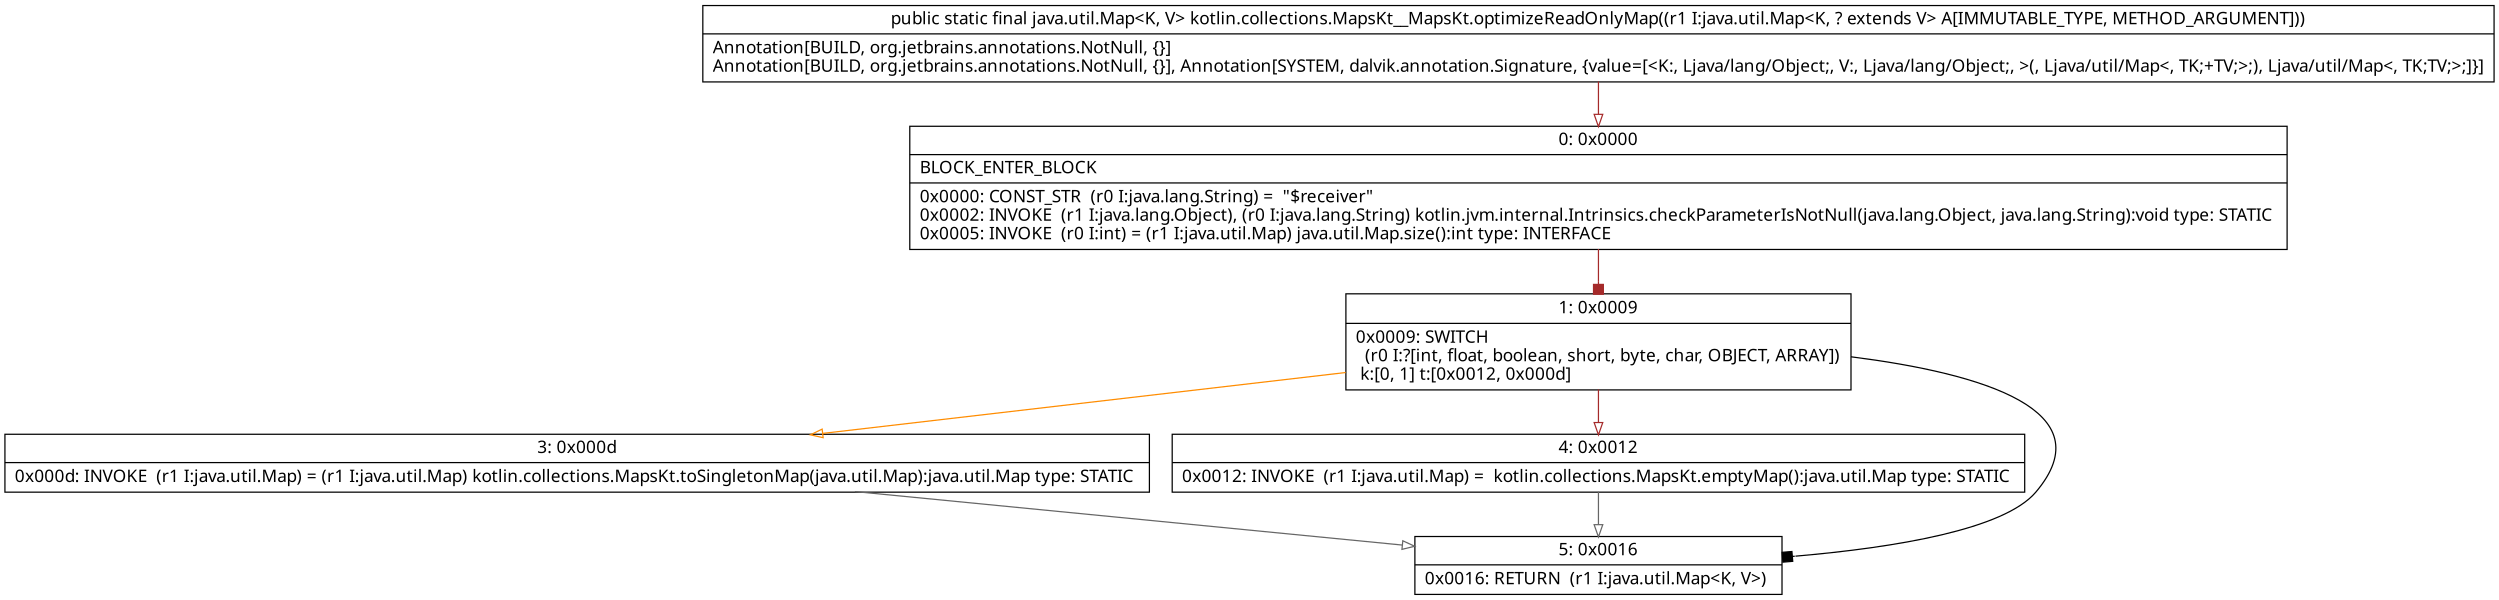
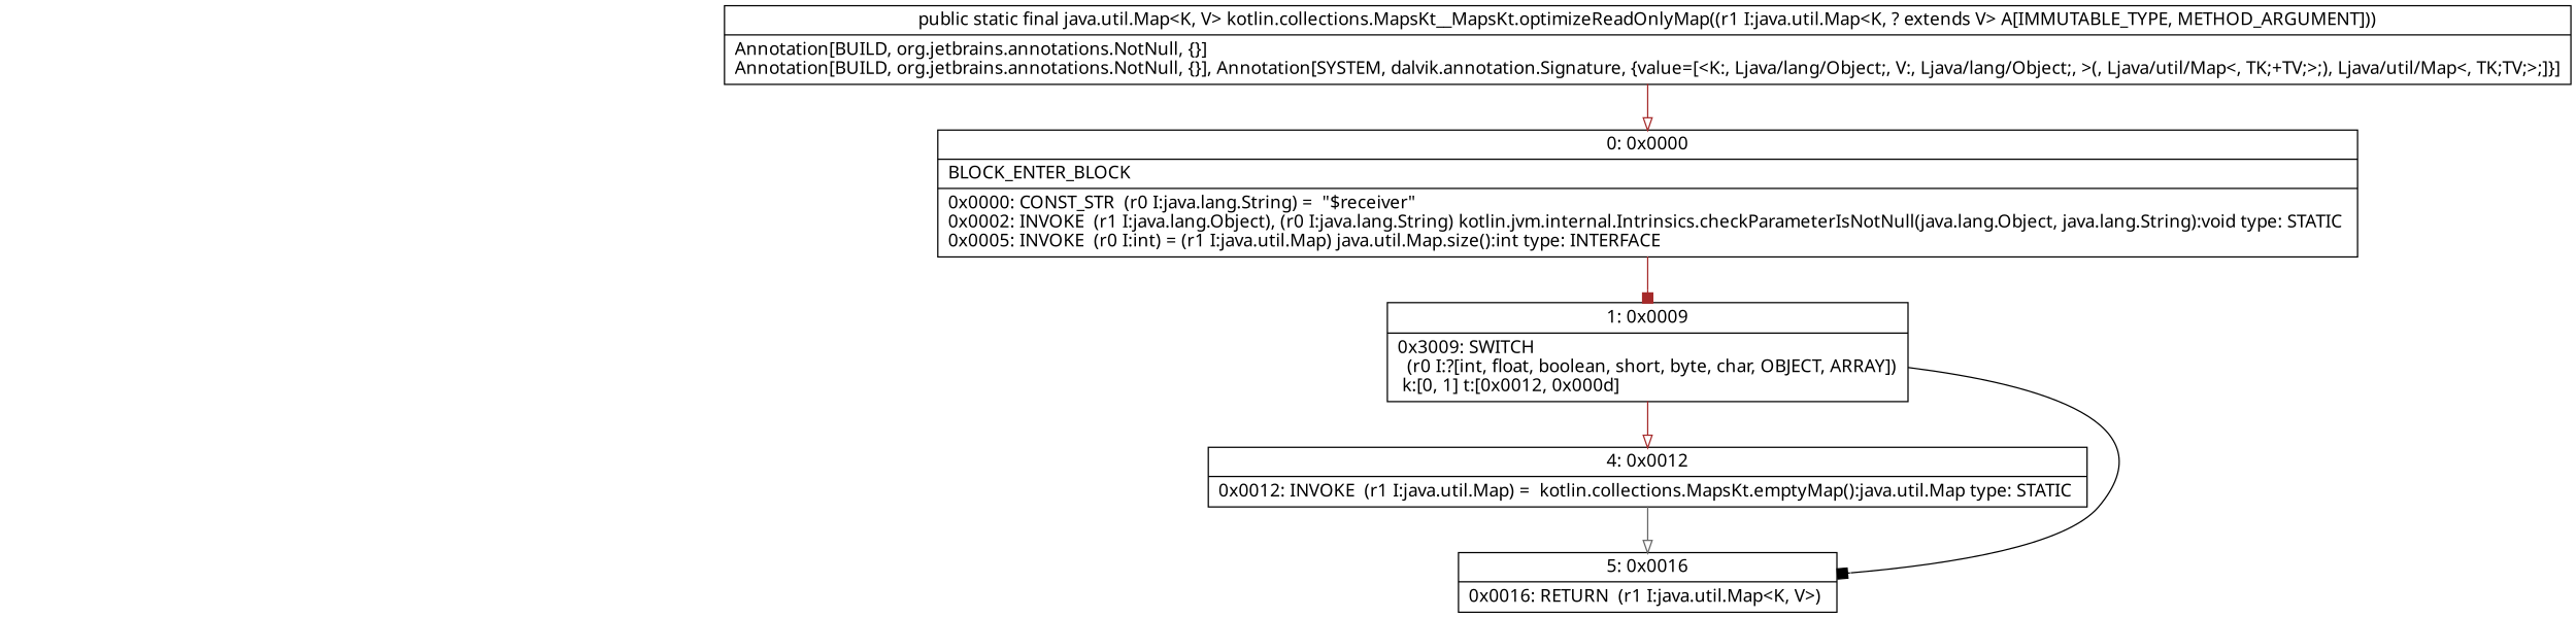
  digraph {
    fontname="Noto Sans"
    node [fontname="Noto Sans" shape=record]
    edge [arrowhead=onormal color=brown fontname="Noto Sans"]
    n1 [label="{0\:\ 0x0000|BLOCK_ENTER_BLOCK\l|0x0000: CONST_STR  (r0 I:java.lang.String) =  \"$receiver\" \l0x0002: INVOKE  (r1 I:java.lang.Object), (r0 I:java.lang.String) kotlin.jvm.internal.Intrinsics.checkParameterIsNotNull(java.lang.Object, java.lang.String):void type: STATIC \l0x0005: INVOKE  (r0 I:int) = (r1 I:java.util.Map) java.util.Map.size():int type: INTERFACE \l}"]
-   n2 [label="{1\:\ 0x0009|0x0009: SWITCH  \l  (r0 I:?[int, float, boolean, short, byte, char, OBJECT, ARRAY])\l k:[0, 1] t:[0x0012, 0x000d] \l}"]
-   n3 [label="{3\:\ 0x000d|0x000d: INVOKE  (r1 I:java.util.Map) = (r1 I:java.util.Map) kotlin.collections.MapsKt.toSingletonMap(java.util.Map):java.util.Map type: STATIC \l}"]
+   n2 [label="{1\:\ 0x0009|0x3009: SWITCH  \l  (r0 I:?[int, float, boolean, short, byte, char, OBJECT, ARRAY])\l k:[0, 1] t:[0x0012, 0x000d] \l}"]
    n4 [label="{4\:\ 0x0012|0x0012: INVOKE  (r1 I:java.util.Map) =  kotlin.collections.MapsKt.emptyMap():java.util.Map type: STATIC \l}"]
    n5 [label="{5\:\ 0x0016|0x0016: RETURN  (r1 I:java.util.Map\<K, V\>) \l}"]
    n6 [label="{public static final java.util.Map\<K, V\> kotlin.collections.MapsKt__MapsKt.optimizeReadOnlyMap((r1 I:java.util.Map\<K, ? extends V\> A[IMMUTABLE_TYPE, METHOD_ARGUMENT]))  | Annotation[BUILD, org.jetbrains.annotations.NotNull, \{\}]\lAnnotation[BUILD, org.jetbrains.annotations.NotNull, \{\}], Annotation[SYSTEM, dalvik.annotation.Signature, \{value=[\<K:, Ljava\/lang\/Object;, V:, Ljava\/lang\/Object;, \>(, Ljava\/util\/Map\<, TK;+TV;\>;), Ljava\/util\/Map\<, TK;TV;\>;]\}]\l}"]
    n1 -> n2 [arrowhead=box]
-   n2 -> n3 [color=darkorange]
    n2 -> n4
    n2 -> n5 [arrowhead=box color=black]
-   n3 -> n5 [color=gray40]
    n4 -> n5 [color=gray40]
    n6 -> n1
  }
